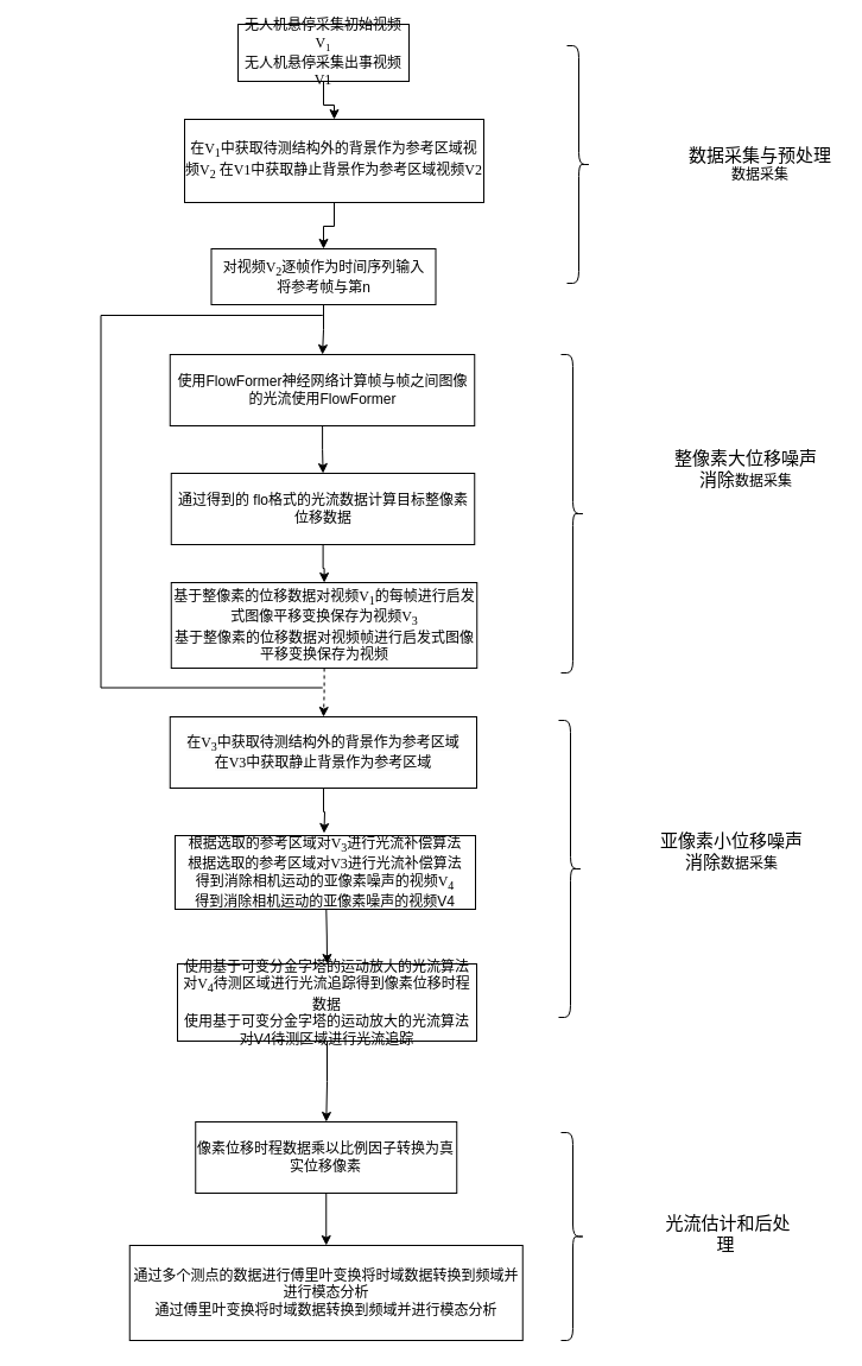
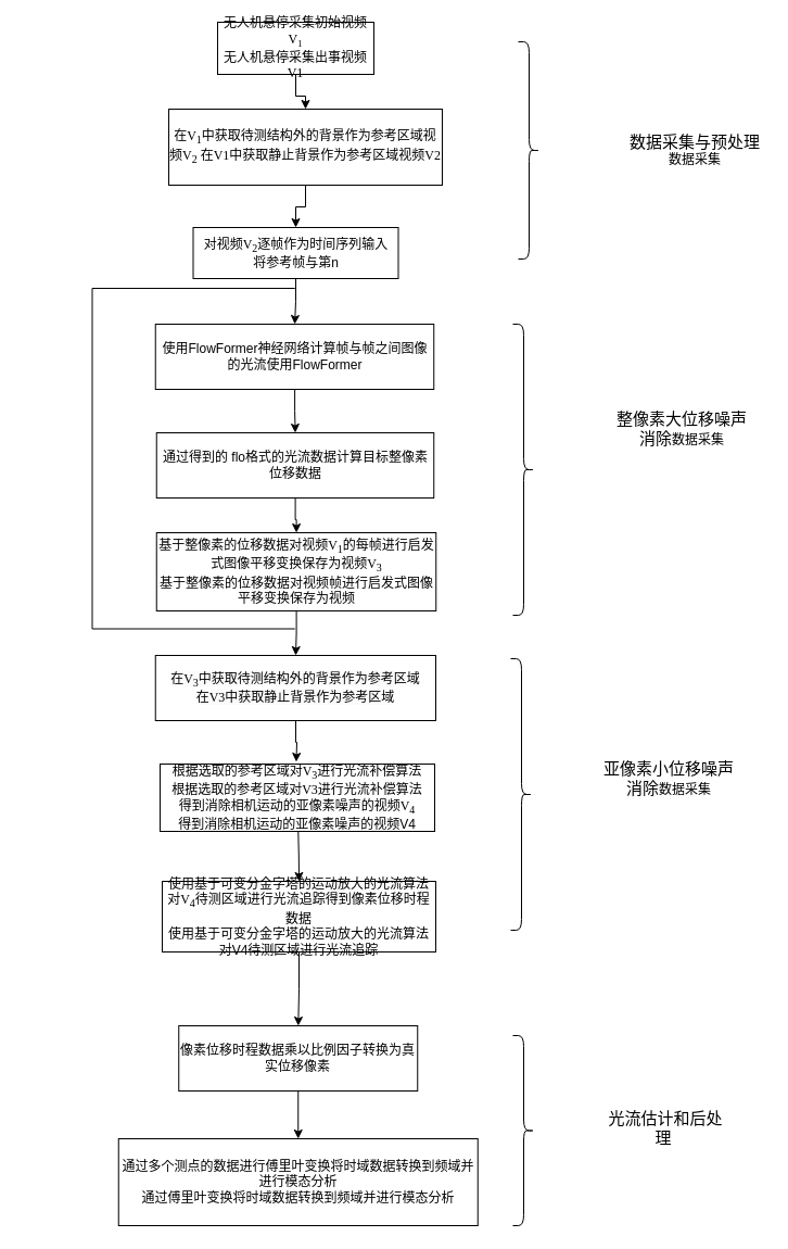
  <mxCell id="0" />
  <mxCell id="1" parent="0" />
  <mxCell id="2" value="通过多个测点的数据进行傅里叶变换将时域数据转换到频域并进行模态分析&lt;font class=&quot;__Cici__translate__ __Cici_translate_similar_text_content__&quot;&gt;&lt;font style=&quot;display: none;&quot; class=&quot;__Cici_translate_origin_node__&quot;&gt;通过傅里叶变换将时域数据转换到频域并进行模态分析&lt;/font&gt;&lt;font style=&quot;display: block;&quot; class=&quot;__Cici_translate_translated_inject_node__ __Cici_translate_need_wrapper__&quot;&gt;&lt;span&gt;通过傅里叶变换将时域数据转换到频域并进行模态分析&lt;/span&gt;&lt;/font&gt;&lt;/font&gt;" style="rounded=0;whiteSpace=wrap;html=1;" vertex="1" parent="1"><mxGeometry x="108.75" y="1048" width="331" height="80" as="geometry" /></mxCell>
  <mxCell id="3" value="" style="edgeStyle=orthogonalEdgeStyle;rounded=0;orthogonalLoop=1;jettySize=auto;html=1;" edge="1" parent="1" source="4" target="6"><mxGeometry relative="1" as="geometry" /></mxCell>
  <mxCell id="4" value="&lt;font face=&quot;Times New Roman&quot;&gt;无人机悬停采集初始视频V&lt;span style=&quot;font-size: 10px;&quot;&gt;&lt;sub&gt;1&lt;/sub&gt;&lt;/span&gt;&lt;font class=&quot;__Cici__translate__ __Cici_translate_similar_text_content__&quot;&gt;&lt;font style=&quot;display: none;&quot; class=&quot;__Cici_translate_origin_node__&quot;&gt;无人机悬停采集出事视频V&lt;span data-text-content=&quot;1&quot; style=&quot;font-size: 10px;&quot;&gt;&lt;sub&gt;1&lt;/sub&gt;&lt;/span&gt;&lt;/font&gt; &lt;font style=&quot;display: inline-block;&quot; class=&quot;__Cici_translate_translated_inject_node__&quot;&gt;&lt;span&gt;无人机悬停采集出事视频V1&lt;/span&gt;&lt;/font&gt;&lt;/font&gt;&lt;/font&gt;" style="rounded=0;whiteSpace=wrap;html=1;" vertex="1" parent="1"><mxGeometry x="200" y="20" width="144" height="48" as="geometry" /></mxCell>
  <mxCell id="5" value="" style="edgeStyle=orthogonalEdgeStyle;rounded=0;orthogonalLoop=1;jettySize=auto;html=1;" edge="1" parent="1" source="6" target="8"><mxGeometry relative="1" as="geometry" /></mxCell>
  <mxCell id="6" value="&lt;font face=&quot;Times New Roman&quot;&gt;在V&lt;sub&gt;1&lt;/sub&gt;中获取待测结构外的背景作为参考区域视频V&lt;sub&gt;2&lt;/sub&gt;&lt;font class=&quot;__Cici__translate__ __Cici_translate_similar_text_content__&quot;&gt;&lt;font style=&quot;display: none;&quot; class=&quot;__Cici_translate_origin_node__&quot;&gt;在V&lt;sub data-text-content=&quot;1&quot;&gt;1&lt;/sub&gt;中获取静止背景作为参考区域视频V&lt;sub data-text-content=&quot;2&quot;&gt;2&lt;/sub&gt;&lt;/font&gt; &lt;font style=&quot;display: inline-block;&quot; class=&quot;__Cici_translate_translated_inject_node__&quot;&gt;&lt;span&gt;在V1中获取静止背景作为参考区域视频V2&lt;/span&gt;&lt;/font&gt;&lt;/font&gt;&lt;/font&gt;" style="rounded=0;whiteSpace=wrap;html=1;" vertex="1" parent="1"><mxGeometry x="155" y="100" width="252" height="70" as="geometry" /></mxCell>
  <mxCell id="7" value="" style="edgeStyle=orthogonalEdgeStyle;rounded=0;orthogonalLoop=1;jettySize=auto;html=1;" edge="1" parent="1" source="8" target="10"><mxGeometry relative="1" as="geometry" /></mxCell>
  <mxCell id="8" value="&lt;font face=&quot;Times New Roman&quot;&gt;对视频V&lt;sub&gt;2&lt;/sub&gt;逐帧作为时间序列输入&lt;/font&gt;&lt;font class=&quot;__Cici__translate__ __Cici_translate_similar_text_content__&quot;&gt;&lt;font style=&quot;display: none;&quot; class=&quot;__Cici_translate_origin_node__&quot;&gt;将参考帧与第n&lt;/font&gt;&lt;font style=&quot;display: inline-block;&quot; class=&quot;__Cici_translate_translated_inject_node__&quot;&gt;&lt;span&gt;将参考帧与第n&lt;/span&gt;&lt;/font&gt;&lt;/font&gt;" style="rounded=0;whiteSpace=wrap;html=1;" vertex="1" parent="1"><mxGeometry x="177.5" y="209" width="189" height="47" as="geometry" /></mxCell>
  <mxCell id="9" value="" style="edgeStyle=orthogonalEdgeStyle;rounded=0;orthogonalLoop=1;jettySize=auto;html=1;" edge="1" parent="1" source="10" target="12"><mxGeometry relative="1" as="geometry" /></mxCell>
  <mxCell id="10" value="使用FlowFormer神经网络计算帧与帧之间图像的光流&lt;font class=&quot;__Cici__translate__ __Cici_translate_similar_text_content__&quot;&gt;&lt;font style=&quot;display: none;&quot; class=&quot;__Cici_translate_origin_node__&quot;&gt;使用FlowFormer&lt;/font&gt;&lt;font style=&quot;display: inline-block;&quot; class=&quot;__Cici_translate_translated_inject_node__&quot;&gt;&lt;span&gt;使用FlowFormer&lt;/span&gt;&lt;/font&gt;&lt;/font&gt;" style="rounded=0;whiteSpace=wrap;html=1;" vertex="1" parent="1"><mxGeometry x="142.75" y="298" width="256.5" height="60" as="geometry" /></mxCell>
  <mxCell id="11" value="" style="edgeStyle=orthogonalEdgeStyle;rounded=0;orthogonalLoop=1;jettySize=auto;html=1;" edge="1" parent="1" source="12" target="14"><mxGeometry relative="1" as="geometry" /></mxCell>
  <mxCell id="12" value="通过得到的&lt;font class=&quot;__Cici__translate__&quot;&gt;&lt;font style=&quot;display: none;&quot; class=&quot;__Cici_translate_origin_node__&quot;&gt;ton&lt;/font&gt;&amp;nbsp;flo格式的光流数据计算目标整像素位移数据&lt;/font&gt;" style="rounded=0;whiteSpace=wrap;html=1;" vertex="1" parent="1"><mxGeometry x="143.75" y="398" width="255.5" height="60" as="geometry" /></mxCell>
- <mxCell id="13" value="" style="edgeStyle=orthogonalEdgeStyle;rounded=0;orthogonalLoop=1;jettySize=auto;html=1;dashed=1;" edge="1" parent="1" source="14" target="17"><mxGeometry relative="1" as="geometry" /></mxCell>
+ <mxCell id="13" value="" style="edgeStyle=orthogonalEdgeStyle;rounded=0;orthogonalLoop=1;jettySize=auto;html=1;" edge="1" parent="1" source="14" target="17"><mxGeometry relative="1" as="geometry" /></mxCell>
  <mxCell id="14" value="&lt;font face=&quot;Times New Roman&quot;&gt;基于整像素的位移数据对视频V&lt;sub&gt;1&lt;/sub&gt;的每帧进行启发式图像平移变换保存为视频V&lt;sub&gt;3&lt;/sub&gt;&lt;/font&gt;&lt;font class=&quot;__Cici__translate__ __Cici_translate_similar_text_content__&quot;&gt;&lt;font style=&quot;display: none;&quot; class=&quot;__Cici_translate_origin_node__&quot;&gt;基于整像素的位移数据对视频帧进行启发式图像平移变换保存为视频&lt;/font&gt;&lt;font style=&quot;display: block;&quot; class=&quot;__Cici_translate_translated_inject_node__ __Cici_translate_need_wrapper__&quot;&gt;&lt;span&gt;基于整像素的位移数据对视频帧进行启发式图像平移变换保存为视频&lt;/span&gt;&lt;/font&gt;&lt;/font&gt;" style="rounded=0;whiteSpace=wrap;html=1;" vertex="1" parent="1"><mxGeometry x="143.75" y="490" width="257.5" height="72" as="geometry" /></mxCell>
  <mxCell id="15" value="" style="edgeStyle=orthogonalEdgeStyle;rounded=0;orthogonalLoop=1;jettySize=auto;html=1;" edge="1" parent="1" target="19"><mxGeometry relative="1" as="geometry"><mxPoint x="274.25" y="763" as="sourcePoint" /></mxGeometry></mxCell>
  <mxCell id="16" value="" style="edgeStyle=orthogonalEdgeStyle;rounded=0;orthogonalLoop=1;jettySize=auto;html=1;" edge="1" parent="1" source="17"><mxGeometry relative="1" as="geometry"><mxPoint x="272.462" y="701" as="targetPoint" /></mxGeometry></mxCell>
  <mxCell id="17" value="&lt;br&gt;&lt;span style=&quot;color: rgb(0, 0, 0); font-family: &amp;quot;Times New Roman&amp;quot;; font-size: 12px; font-style: normal; font-variant-ligatures: normal; font-variant-caps: normal; font-weight: 400; letter-spacing: normal; orphans: 2; text-align: center; text-indent: 0px; text-transform: none; widows: 2; word-spacing: 0px; -webkit-text-stroke-width: 0px; white-space: normal; background-color: rgb(251, 251, 251); text-decoration-thickness: initial; text-decoration-style: initial; text-decoration-color: initial; display: inline !important; float: none;&quot;&gt;在V&lt;sub&gt;3&lt;/sub&gt;中获取待测结构外的背景作为参考区域&lt;font class=&quot;__Cici__translate__ __Cici_translate_similar_text_content__&quot;&gt;&lt;font style=&quot;display: none;&quot; class=&quot;__Cici_translate_origin_node__&quot;&gt;在V&lt;sub data-text-content=&quot;3&quot;&gt;3&lt;/sub&gt;中获取静止背景作为参考区域&lt;/font&gt;&lt;font style=&quot;display: inline-block;&quot; class=&quot;__Cici_translate_translated_inject_node__&quot;&gt;&lt;span&gt;在V3中获取静止背景作为参考区域&lt;/span&gt;&lt;/font&gt;&lt;/font&gt;&lt;/span&gt;&lt;div&gt;&lt;br&gt;&lt;/div&gt;" style="rounded=0;whiteSpace=wrap;html=1;" vertex="1" parent="1"><mxGeometry x="142.75" y="603" width="258.25" height="60" as="geometry" /></mxCell>
  <mxCell id="18" value="" style="edgeStyle=orthogonalEdgeStyle;rounded=0;orthogonalLoop=1;jettySize=auto;html=1;" edge="1" parent="1" source="19" target="21"><mxGeometry relative="1" as="geometry" /></mxCell>
  <mxCell id="19" value="&lt;font face=&quot;Times New Roman&quot;&gt;使用基于&lt;font style=&quot;background-color: initial;&quot;&gt;可变分金字塔的运动放大的光流算法对V&lt;sub&gt;4&lt;/sub&gt;待测区域进行光流追&lt;/font&gt;&lt;/font&gt;&lt;span style=&quot;background-color: initial;&quot;&gt;&lt;font face=&quot;rweN1SNauHQMGd4krrAq&quot;&gt;踪得到像素位移时程数&lt;/font&gt;据&lt;/span&gt;&lt;font class=&quot;__Cici__translate__ __Cici_translate_similar_text_content__&quot;&gt;&lt;font style=&quot;display: none;&quot; class=&quot;__Cici_translate_origin_node__&quot;&gt;&lt;font data-text-content=&quot;使用基于&quot; face=&quot;Times New Roman&quot;&gt;使用基于&lt;/font&gt;&lt;font data-text-content=&quot;可变分金字塔的运动放大的光流算法对V4待测区域进行光流追&quot; style=&quot;background-color: initial;&quot; face=&quot;M3rHPRTttsDQLHMKlIXt&quot;&gt;可变分金字塔的运动放大的光流算法对V4待测区域进行光流追&lt;/font&gt;&lt;span data-text-content=&quot;踪&quot; style=&quot;background-color: initial;&quot;&gt;踪&lt;/span&gt;&lt;/font&gt;&lt;font style=&quot;display: block;&quot; class=&quot;__Cici_translate_translated_inject_node__ __Cici_translate_need_wrapper__&quot;&gt;&lt;span&gt;使用基于可变分金字塔的运动放大的光流算法对V4待测区域进行光流追踪&lt;/span&gt;&lt;/font&gt;&lt;/font&gt;" style="rounded=0;whiteSpace=wrap;html=1;" vertex="1" parent="1"><mxGeometry x="149" y="811" width="252" height="65" as="geometry" /></mxCell>
  <mxCell id="20" value="" style="edgeStyle=orthogonalEdgeStyle;rounded=0;orthogonalLoop=1;jettySize=auto;html=1;" edge="1" parent="1" source="21" target="2"><mxGeometry relative="1" as="geometry" /></mxCell>
  <mxCell id="21" value="像素位移时程数据乘以比例因子转换为真实位移&lt;font class=&quot;__Cici__translate__ __Cici_translate_similar_text_content__&quot;&gt;&lt;font style=&quot;display: none;&quot; class=&quot;__Cici_translate_origin_node__&quot;&gt;像素&lt;/font&gt;&lt;font style=&quot;display: inline-block;&quot; class=&quot;__Cici_translate_translated_inject_node__&quot;&gt;&lt;span&gt;像素&lt;/span&gt;&lt;/font&gt;&lt;/font&gt;" style="rounded=0;whiteSpace=wrap;html=1;" vertex="1" parent="1"><mxGeometry x="164.25" y="944" width="220" height="60" as="geometry" /></mxCell>
  <mxCell id="22" value="" style="shape=curlyBracket;whiteSpace=wrap;html=1;rounded=1;flipH=1;labelPosition=right;verticalLabelPosition=middle;align=left;verticalAlign=middle;size=0.5;" vertex="1" parent="1"><mxGeometry x="477" y="38" width="20" height="200" as="geometry" /></mxCell>
  <mxCell id="23" value="" style="shape=curlyBracket;whiteSpace=wrap;html=1;rounded=1;flipH=1;labelPosition=right;verticalLabelPosition=middle;align=left;verticalAlign=middle;size=0.5;" vertex="1" parent="1"><mxGeometry x="472" y="298" width="20" height="268" as="geometry" /></mxCell>
  <mxCell id="24" value="" style="shape=curlyBracket;whiteSpace=wrap;html=1;rounded=1;flipH=1;labelPosition=right;verticalLabelPosition=middle;align=left;verticalAlign=middle;size=0.5;" vertex="1" parent="1"><mxGeometry x="470" y="606" width="20" height="250" as="geometry" /></mxCell>
  <mxCell id="25" value="" style="shape=curlyBracket;whiteSpace=wrap;html=1;rounded=1;flipH=1;labelPosition=right;verticalLabelPosition=middle;align=left;verticalAlign=middle;size=0.5;" vertex="1" parent="1"><mxGeometry x="472" y="953" width="20" height="175" as="geometry" /></mxCell>
  <mxCell id="26" value="" style="shape=partialRectangle;whiteSpace=wrap;html=1;bottom=1;right=1;left=1;top=0;fillColor=none;routingCenterX=-0.5;rotation=90;" vertex="1" parent="1"><mxGeometry x="20.87" y="328.62" width="313.5" height="186.25" as="geometry" /></mxCell>
  <mxCell id="27" value="&lt;font style=&quot;font-size: 15px;&quot;&gt;数据采集与预处理&lt;/font&gt;&lt;font class=&quot;__Cici__translate__ __Cici_translate_similar_text_content__&quot;&gt;&lt;font style=&quot;display: none;&quot; class=&quot;__Cici_translate_origin_node__&quot;&gt;数据采集&lt;/font&gt;&lt;font style=&quot;display: inline-block;&quot; class=&quot;__Cici_translate_translated_inject_node__&quot;&gt;&lt;span&gt;数据采集&lt;/span&gt;&lt;/font&gt;&lt;/font&gt;" style="text;strokeColor=none;align=center;fillColor=none;html=1;verticalAlign=middle;whiteSpace=wrap;rounded=0;" vertex="1" parent="1"><mxGeometry x="577" y="118.66" width="126.08" height="38.69" as="geometry" /></mxCell>
  <mxCell id="28" value="&lt;font style=&quot;font-size: 15px;&quot;&gt;整像素大位移噪声消除&lt;/font&gt;&lt;font class=&quot;__Cici__translate__ __Cici_translate_similar_text_content__&quot;&gt;&lt;font style=&quot;display: none;&quot; class=&quot;__Cici_translate_origin_node__&quot;&gt;数据采集&lt;/font&gt;&lt;font style=&quot;display: inline-block;&quot; class=&quot;__Cici_translate_translated_inject_node__&quot;&gt;&lt;span&gt;数据采集&lt;/span&gt;&lt;/font&gt;&lt;/font&gt;" style="text;strokeColor=none;align=center;fillColor=none;html=1;verticalAlign=middle;whiteSpace=wrap;rounded=0;" vertex="1" parent="1"><mxGeometry x="565" y="375" width="126.08" height="38.69" as="geometry" /></mxCell>
  <mxCell id="29" value="&lt;font style=&quot;font-size: 15px;&quot;&gt;亚像素小位移噪声消除&lt;/font&gt;&lt;font class=&quot;__Cici__translate__ __Cici_translate_similar_text_content__&quot;&gt;&lt;font style=&quot;display: none;&quot; class=&quot;__Cici_translate_origin_node__&quot;&gt;数据采集&lt;/font&gt;&lt;font style=&quot;display: inline-block;&quot; class=&quot;__Cici_translate_translated_inject_node__&quot;&gt;&lt;span&gt;数据采集&lt;/span&gt;&lt;/font&gt;&lt;/font&gt;&lt;span style=&quot;color: rgba(0, 0, 0, 0); font-family: monospace; font-size: 0px; text-align: start; text-wrap: nowrap;&quot;&gt;%3CmxGraphModel%3E%3Croot%3E%3CmxCell%20id%3D%220%22%2F%3E%3CmxCell%20id%3D%221%22%20parent%3D%220%22%2F%3E%3CmxCell%20id%3D%222%22%20value%3D%22%26lt%3Bfont%20style%3D%26quot%3Bfont-size%3A%2015px%3B%26quot%3B%26gt%3B%E6%95%B0%E6%8D%AE%E9%87%87%E9%9B%86%26lt%3B%2Ffont%26gt%3B%26lt%3Bfont%20class%3D%26quot%3B__Cici__translate__%20__Cici_translate_similar_text_content__%26quot%3B%26gt%3B%26lt%3Bfont%20style%3D%26quot%3Bdisplay%3A%20none%3B%26quot%3B%20class%3D%26quot%3B__Cici_translate_origin_node__%26quot%3B%26gt%3B%E6%95%B0%E6%8D%AE%E9%87%87%E9%9B%86%26lt%3B%2Ffont%26gt%3B%20%26lt%3Bfont%20style%3D%26quot%3Bdisplay%3A%20inline-block%3B%26quot%3B%20class%3D%26quot%3B__Cici_translate_translated_inject_node__%26quot%3B%26gt%3B%26lt%3Bspan%26gt%3B%E6%95%B0%E6%8D%AE%E9%87%87%E9%9B%86%26lt%3B%2Fspan%26gt%3B%26lt%3B%2Ffont%26gt%3B%26lt%3B%2Ffont%26gt%3B%22%20style%3D%22text%3BstrokeColor%3Dnone%3Balign%3Dcenter%3BfillColor%3Dnone%3Bhtml%3D1%3BverticalAlign%3Dmiddle%3BwhiteSpace%3Dwrap%3Brounded%3D0%3B%22%20vertex%3D%221%22%20parent%3D%221%22%3E%3CmxGeometry%20x%3D%22610%22%20y%3D%22127.66%22%20width%3D%22126.08%22%20height%3D%2238.69%22%20as%3D%22geometry%22%2F%3E%3C%2FmxCell%3E%3C%2Froot%3E%3C%2FmxGraphModel%3E&lt;/span&gt;" style="text;strokeColor=none;align=center;fillColor=none;html=1;verticalAlign=middle;whiteSpace=wrap;rounded=0;" vertex="1" parent="1"><mxGeometry x="553" y="697" width="126.08" height="38.69" as="geometry" /></mxCell>
  <mxCell id="30" value="&lt;span style=&quot;font-size: 15px;&quot;&gt;光流估计和后处理&lt;font class=&quot;__Cici__translate__&quot;&gt;&lt;font style=&quot;display: none;&quot; class=&quot;__Cici_translate_origin_node__&quot;&gt;gua&lt;/font&gt;&amp;nbsp;&lt;/font&gt;&lt;/span&gt;" style="text;strokeColor=none;align=center;fillColor=none;html=1;verticalAlign=middle;whiteSpace=wrap;rounded=0;" vertex="1" parent="1"><mxGeometry x="550" y="1019" width="126.08" height="38.69" as="geometry" /></mxCell>
  <mxCell id="31" value="&lt;font face=&quot;Times New Roman&quot;&gt;根据选取的参考区域对V&lt;sub style=&quot;&quot;&gt;3&lt;/sub&gt;进行光流补偿算法&lt;font class=&quot;__Cici__translate__ __Cici_translate_similar_text_content__&quot;&gt;&lt;font style=&quot;display: none;&quot; class=&quot;__Cici_translate_origin_node__&quot;&gt;根据选取的参考区域对V&lt;sub data-text-content=&quot;3&quot; style=&quot;&quot;&gt;3&lt;/sub&gt;进行光流补偿算法&lt;/font&gt; &lt;font style=&quot;display: inline-block;&quot; class=&quot;__Cici_translate_translated_inject_node__&quot;&gt;&lt;span&gt;根据选取的参考区域对V3进行光流补偿算法&lt;/span&gt;&lt;/font&gt;&lt;/font&gt;&lt;/font&gt;&lt;div&gt;&lt;font face=&quot;cYyLVqvPSQjDSF9pOBt-&quot;&gt;得到消除相机运动的亚像素噪声的视频&lt;/font&gt;&lt;font face=&quot;Times New Roman&quot;&gt;V&lt;sub style=&quot;&quot;&gt;4&lt;/sub&gt;&lt;/font&gt;&lt;font class=&quot;__Cici__translate__ __Cici_translate_similar_text_content__&quot;&gt;&lt;font style=&quot;display: none;&quot; class=&quot;__Cici_translate_origin_node__&quot;&gt;&lt;font data-text-content=&quot;得到消除相机运动的亚像素噪声的视频&quot; face=&quot;cYyLVqvPSQjDSF9pOBt-&quot;&gt;得到消除相机运动的亚像素噪声的视频&lt;/font&gt;&lt;font data-text-content=&quot;V4&quot; face=&quot;Times New Roman&quot;&gt;V&lt;sub style=&quot;&quot;&gt;4&lt;/sub&gt;&lt;/font&gt;&lt;/font&gt; &lt;font style=&quot;display: inline-block;&quot; class=&quot;__Cici_translate_translated_inject_node__&quot;&gt;&lt;span&gt;得到消除相机运动的亚像素噪声的视频V4&lt;/span&gt;&lt;/font&gt;&lt;/font&gt;&lt;/div&gt;" style="rounded=0;whiteSpace=wrap;html=1;" vertex="1" parent="1"><mxGeometry x="147" y="703" width="253" height="62" as="geometry" /></mxCell>
